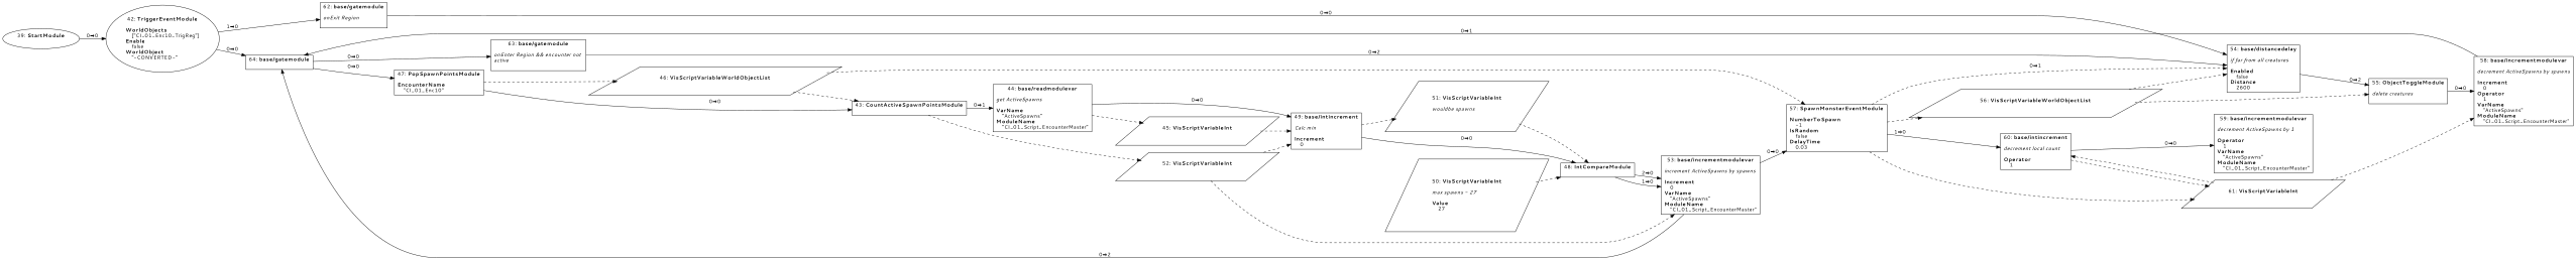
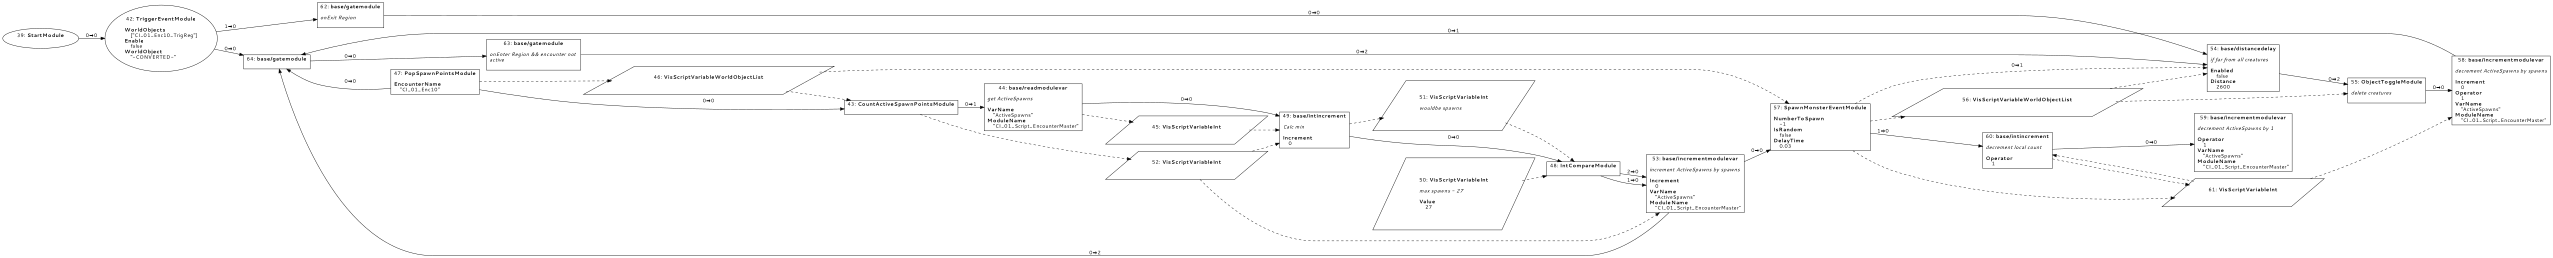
  digraph {
    fontname="Segoe UI"
    rankdir=LR
    splines=spline
    node [fontname="Segoe UI" shape=box]
    edge [fontname="Segoe UI"]
    n1 [label=<39: <b>StartModule</b><br/><br/>> shape=oval]
    n2 [label=<42: <b>TriggerEventModule</b><br/><br/><b>WorldObjects</b><br align="left"/>    [&quot;CI_01_Enc10_TrigReg&quot;]<br align="left"/><b>Enable</b><br align="left"/>    false<br align="left"/><b>WorldObject</b><br align="left"/>    &quot;-CONVERTED-&quot;<br align="left"/>> shape=oval]
    n3 [label=<64: <b>base/gatemodule</b><br/><br/>>]
    n4 [label=<62: <b>base/gatemodule</b><br/><br/><i>onExit Region<br align="left"/></i><br align="left"/>>]
    n5 [label=<47: <b>PopSpawnPointsModule</b><br/><br/><b>EncounterName</b><br align="left"/>    &quot;CI_01_Enc10&quot;<br align="left"/>>]
    n6 [label=<63: <b>base/gatemodule</b><br/><br/><i>onEnter Region &amp;&amp; encounter not <br align="left"/>active<br align="left"/></i><br align="left"/>>]
    n7 [label=<54: <b>base/distancedelay</b><br/><br/><i>if far from all creatures<br align="left"/></i><br align="left"/><b>Enabled</b><br align="left"/>    false<br align="left"/><b>Distance</b><br align="left"/>    2600<br align="left"/>>]
    n8 [label=<43: <b>CountActiveSpawnPointsModule</b><br/><br/>>]
    n9 [label=<46: <b>VisScriptVariableWorldObjectList</b><br/><br/>> shape=parallelogram]
    n10 [label=<55: <b>ObjectToggleModule</b><br/><br/><i>delete creatures<br align="left"/></i><br align="left"/>>]
    n11 [label=<44: <b>base/readmodulevar</b><br/><br/><i>get ActiveSpawns<br align="left"/></i><br align="left"/><b>VarName</b><br align="left"/>    &quot;ActiveSpawns&quot;<br align="left"/><b>ModuleName</b><br align="left"/>    &quot;CI_01_Script_EncounterMaster&quot;<br align="left"/>>]
    n12 [label=<52: <b>VisScriptVariableInt</b><br/><br/>> shape=parallelogram]
    n13 [label=<49: <b>base/intincrement</b><br/><br/><i>Calc min<br align="left"/></i><br align="left"/><b>Increment</b><br align="left"/>    0<br align="left"/>>]
    n14 [label=<45: <b>VisScriptVariableInt</b><br/><br/>> shape=parallelogram]
    n15 [label=<53: <b>base/incrementmodulevar</b><br/><br/><i>increment ActiveSpawns by spawns<br align="left"/></i><br align="left"/><b>Increment</b><br align="left"/>    0<br align="left"/><b>VarName</b><br align="left"/>    &quot;ActiveSpawns&quot;<br align="left"/><b>ModuleName</b><br align="left"/>    &quot;CI_01_Script_EncounterMaster&quot;<br align="left"/>>]
    n16 [label=<48: <b>IntCompareModule</b><br/><br/>>]
    n17 [label=<51: <b>VisScriptVariableInt</b><br/><br/><i>wouldbe spawns<br align="left"/></i><br align="left"/>> shape=parallelogram]
    n18 [label=<57: <b>SpawnMonsterEventModule</b><br/><br/><b>NumberToSpawn</b><br align="left"/>    -1<br align="left"/><b>IsRandom</b><br align="left"/>    false<br align="left"/><b>DelayTime</b><br align="left"/>    0.03<br align="left"/>>]
    n19 [label=<56: <b>VisScriptVariableWorldObjectList</b><br/><br/>> shape=parallelogram]
    n20 [label=<60: <b>base/intincrement</b><br/><br/><i>decrement local count<br align="left"/></i><br align="left"/><b>Operator</b><br align="left"/>    1<br align="left"/>>]
    n21 [label=<61: <b>VisScriptVariableInt</b><br/><br/>> shape=parallelogram]
    n22 [label=<50: <b>VisScriptVariableInt</b><br/><br/><i>max spawns - 27<br align="left"/></i><br align="left"/><b>Value</b><br align="left"/>    27<br align="left"/>> shape=parallelogram]
    n23 [label=<59: <b>base/incrementmodulevar</b><br/><br/><i>decrement ActiveSpawns by 1<br align="left"/></i><br align="left"/><b>Operator</b><br align="left"/>    1<br align="left"/><b>VarName</b><br align="left"/>    &quot;ActiveSpawns&quot;<br align="left"/><b>ModuleName</b><br align="left"/>    &quot;CI_01_Script_EncounterMaster&quot;<br align="left"/>>]
    n24 [label=<58: <b>base/incrementmodulevar</b><br/><br/><i>decrement ActiveSpawns by spawns<br align="left"/></i><br align="left"/><b>Increment</b><br align="left"/>    0<br align="left"/><b>Operator</b><br align="left"/>    1<br align="left"/><b>VarName</b><br align="left"/>    &quot;ActiveSpawns&quot;<br align="left"/><b>ModuleName</b><br align="left"/>    &quot;CI_01_Script_EncounterMaster&quot;<br align="left"/>>]
    n1 -> n2 [label="0→0"]
    n2 -> n3 [label="0→0"]
    n2 -> n4 [label="1→0"]
-   n3 -> n5 [label="0→0"]
+   n5 -> n3 [label="0→0"]
    n3 -> n6 [label="0→0"]
    n4 -> n7 [label="0→0"]
    n5 -> n8 [label="0→0"]
    n5 -> n9 [style=dashed]
    n6 -> n7 [label="0→2"]
    n7 -> n10 [label="0→2"]
    n8 -> n11 [label="0→1"]
    n8 -> n12 [style=dashed]
    n9 -> n8 [style=dashed]
    n9 -> n18 [style=dashed]
    n10 -> n24 [label="0→0"]
    n11 -> n13 [label="0→0"]
    n11 -> n14 [style=dashed]
    n12 -> n13 [style=dashed]
    n12 -> n15 [style=dashed]
    n13 -> n16 [label="0→0"]
    n13 -> n17 [style=dashed]
    n14 -> n13 [style=dashed]
    n15 -> n3 [label="0→2"]
    n15 -> n18 [label="0→0"]
    n16 -> n15 [label="1→0"]
    n16 -> n15 [label="2→0"]
    n17 -> n16 [style=dashed]
    n18 -> n7 [label="0→1" style=dashed]
    n18 -> n19 [style=dashed]
    n18 -> n20 [label="1→0"]
    n18 -> n21 [style=dashed]
    n19 -> n7 [style=dashed]
    n19 -> n10 [style=dashed]
    n20 -> n21 [style=dashed]
    n20 -> n23 [label="0→0"]
    n21 -> n20 [style=dashed]
    n21 -> n24 [style=dashed]
    n22 -> n16 [style=dashed]
    n24 -> n3 [label="0→1"]
  }
